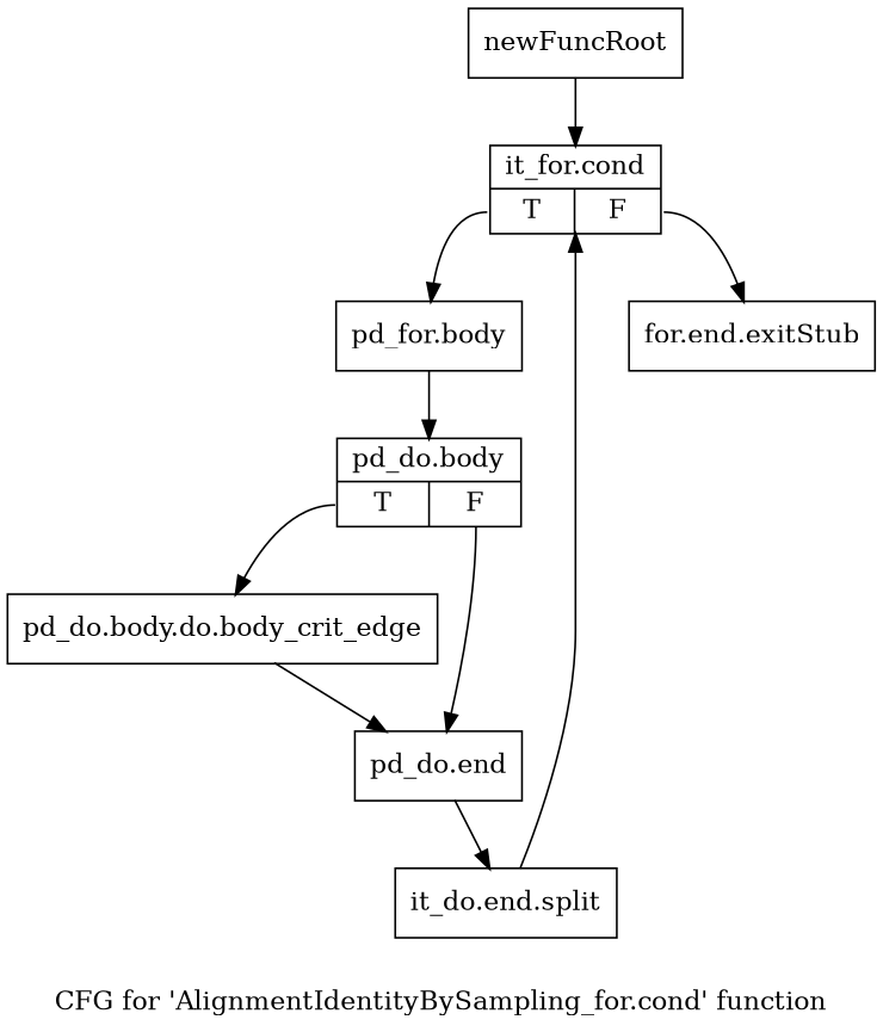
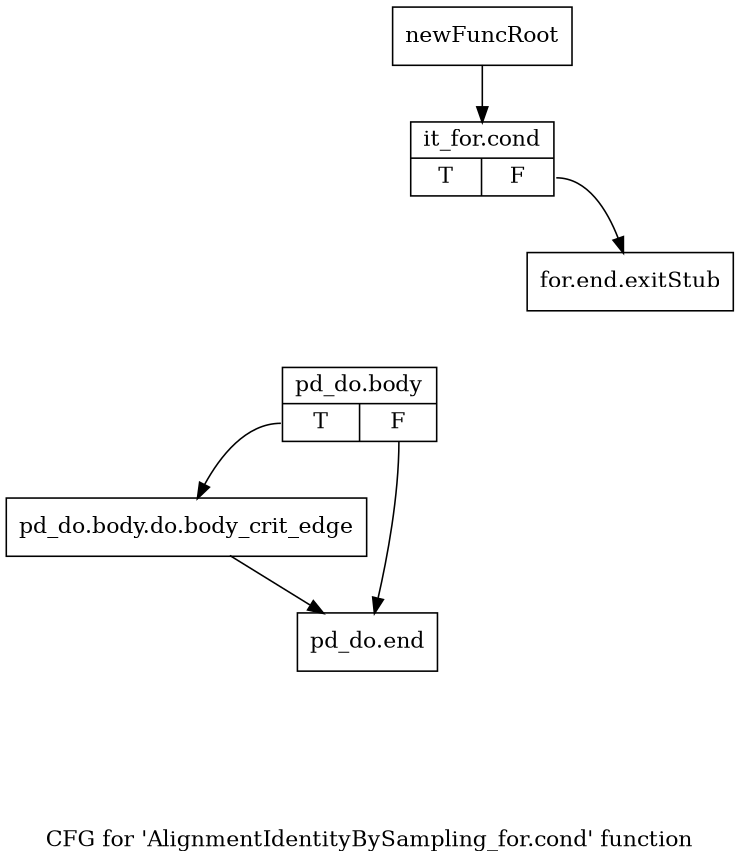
  digraph {
    label="CFG for 'AlignmentIdentityBySampling_for.cond' function"
    node [shape=record]
    n1 [label="{newFuncRoot}"]
    n2 [label="{it_for.cond|{<s0>T|<s1>F}}"]
    n3 [label="{for.end.exitStub}"]
-   n4 [label="{pd_for.body}"]
    n5 [label="{pd_do.body|{<s0>T|<s1>F}}"]
    n6 [label="{pd_do.body.do.body_crit_edge}"]
    n7 [label="{pd_do.end}"]
-   n8 [label="{it_do.end.split}"]
    n1 -> n2
    n2 -> n3 [tailport=s1]
-   n2 -> n4 [tailport=s0]
-   n4 -> n5
    n5 -> n6 [tailport=s0]
    n5 -> n7 [tailport=s1]
    n6 -> n7
-   n7 -> n8
-   n8 -> n2
  }
